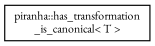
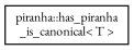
  digraph {
    rankdir=LR
    fontname="EB Garamond"
-   n1 [color=black fillcolor=white fontname="EB Garamond" fontsize=10 height=0.2 label="piranha::has_transformation\l_is_canonical\< T \>" shape=record style=filled width=0.4]
+   n1 [color=black fillcolor=white fontname="EB Garamond" fontsize=10 height=0.2 label="piranha::has_piranha\l_is_canonical\< T \>" shape=record style=filled width=0.4]
  }
